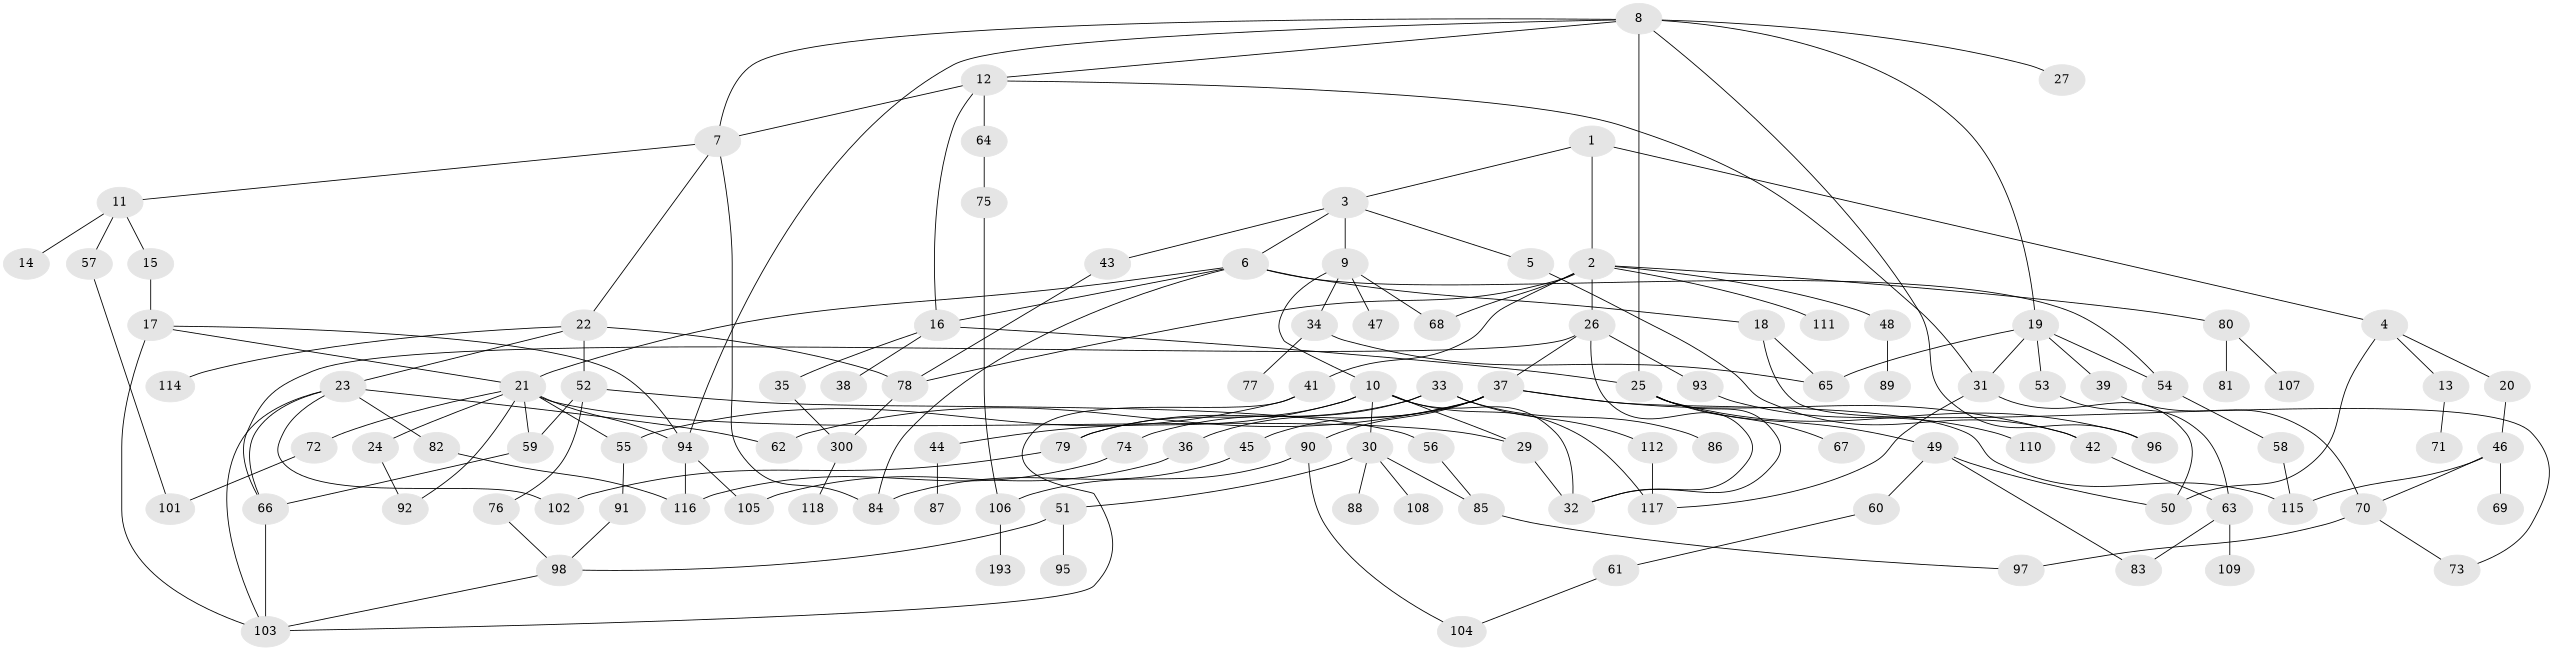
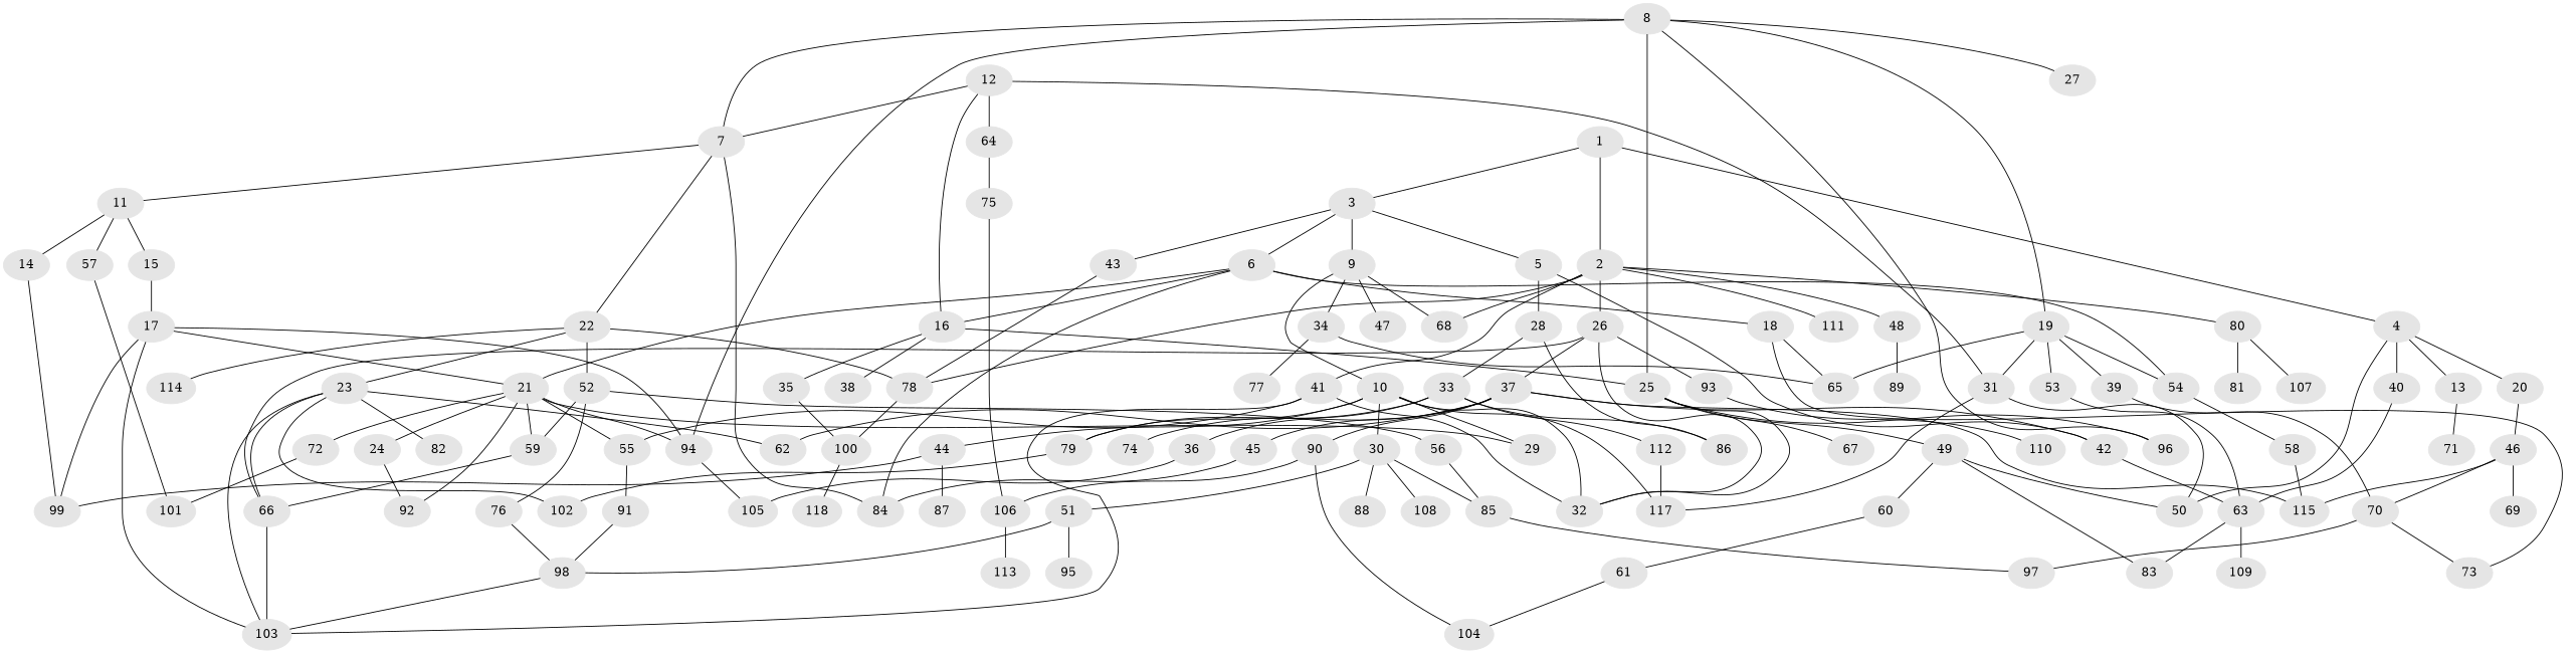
  graph {
    node [color=gray90 style=filled]
    1
    2
    3
    4
    26
    41
    48
    68
    78
    80
    111
    5
    6
    9
    43
    13
    20
+   40
    50
    7
    84
    8
    11
    22
    32
    66
    37
    93
    103
    55
    89
-   100 [label=300]
+   100
    81
    107
+   28
    42
    16
    18
    21
    54
    10
    34
    47
    71
    46
    63
    33
    86
    25
    35
    38
    65
    73
    94
    29
    24
    59
    72
    92
    58
    12
    19
    27
    96
    14
    15
    57
    23
    52
    114
    31
    64
    39
    53
    49
    67
    105
-   116
    30
    44
    79
    117
    77
    51
    85
    88
    108
+   99
    87
    102
    17
    101
    75
    70
    115
    69
    91
    62
    82
    56
    76
    60
    83
    45
    74
    90
    110
    36
    112
    95
    98
    97
    118
    104
    106
    109
    61
-   113 [label=193]
+   113
    1 -- 2
    1 -- 3
    1 -- 4
    2 -- 26
    2 -- 41
    2 -- 48
    2 -- 68
    2 -- 78
    2 -- 80
    2 -- 111
    3 -- 5
    3 -- 6
    3 -- 9
    3 -- 43
    4 -- 13
    4 -- 20
+   4 -- 40
    4 -- 50
    26 -- 32
    26 -- 66
    26 -- 37
    26 -- 93
    41 -- 103
    41 -- 55
    48 -- 89
    78 -- 100
    80 -- 81
    80 -- 107
+   5 -- 28
    5 -- 42
    6 -- 84
    6 -- 16
    6 -- 18
    6 -- 21
    6 -- 54
    9 -- 68
    9 -- 10
    9 -- 34
    9 -- 47
    43 -- 78
    13 -- 71
    20 -- 46
+   40 -- 63
    7 -- 84
    7 -- 8
    7 -- 11
    7 -- 22
    8 -- 25
    8 -- 94
-   8 -- 12
    8 -- 19
    8 -- 27
    8 -- 96
    11 -- 14
    11 -- 15
    11 -- 57
    22 -- 78
    22 -- 23
    22 -- 52
    22 -- 114
    66 -- 103
    37 -- 42
    37 -- 115
    37 -- 62
    37 -- 45
    37 -- 74
    37 -- 90
    93 -- 110
    55 -- 91
    100 -- 118
+   28 -- 33
+   28 -- 86
    42 -- 63
    16 -- 25
    16 -- 35
    16 -- 38
    18 -- 65
    18 -- 73
    21 -- 55
    21 -- 94
    21 -- 29
    21 -- 24
    21 -- 59
    21 -- 72
    21 -- 92
    54 -- 58
    10 -- 32
    10 -- 29
    10 -- 30
    10 -- 44
    10 -- 79
    10 -- 117
    34 -- 65
    34 -- 77
    46 -- 70
    46 -- 115
    46 -- 69
    63 -- 83
    63 -- 109
    33 -- 86
    33 -- 79
    33 -- 36
    33 -- 112
    25 -- 32
    25 -- 96
    25 -- 49
    25 -- 67
    35 -- 100
    94 -- 105
-   94 -- 116
-   29 -- 32
+   41 -- 32
    24 -- 92
    59 -- 66
    72 -- 101
    58 -- 115
    12 -- 7
    12 -- 16
    12 -- 31
    12 -- 64
    19 -- 54
    19 -- 65
    19 -- 31
    19 -- 39
    19 -- 53
+   14 -- 99
    15 -- 17
    57 -- 101
    23 -- 66
    23 -- 103
    23 -- 102
    23 -- 62
    23 -- 82
    52 -- 59
    52 -- 56
    52 -- 76
    31 -- 50
    31 -- 117
    64 -- 75
    39 -- 70
    53 -- 63
    49 -- 50
    49 -- 60
    49 -- 83
    30 -- 51
    30 -- 85
    30 -- 88
    30 -- 108
+   44 -- 99
    44 -- 87
    79 -- 102
    51 -- 95
    51 -- 98
    85 -- 97
    17 -- 103
    17 -- 21
    17 -- 94
+   17 -- 99
    75 -- 106
    70 -- 73
    70 -- 97
    91 -- 98
-   82 -- 116
    56 -- 85
    76 -- 98
    60 -- 61
    45 -- 84
-   74 -- 116
    90 -- 104
    90 -- 106
    36 -- 105
    112 -- 117
    98 -- 103
    106 -- 113
    61 -- 104
  }
